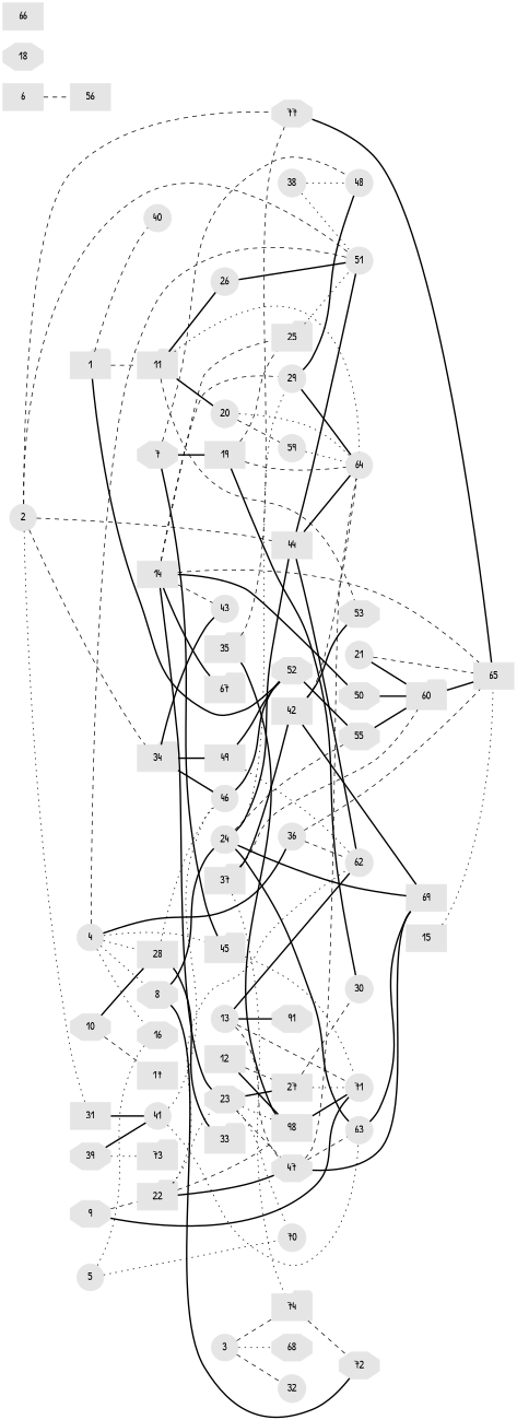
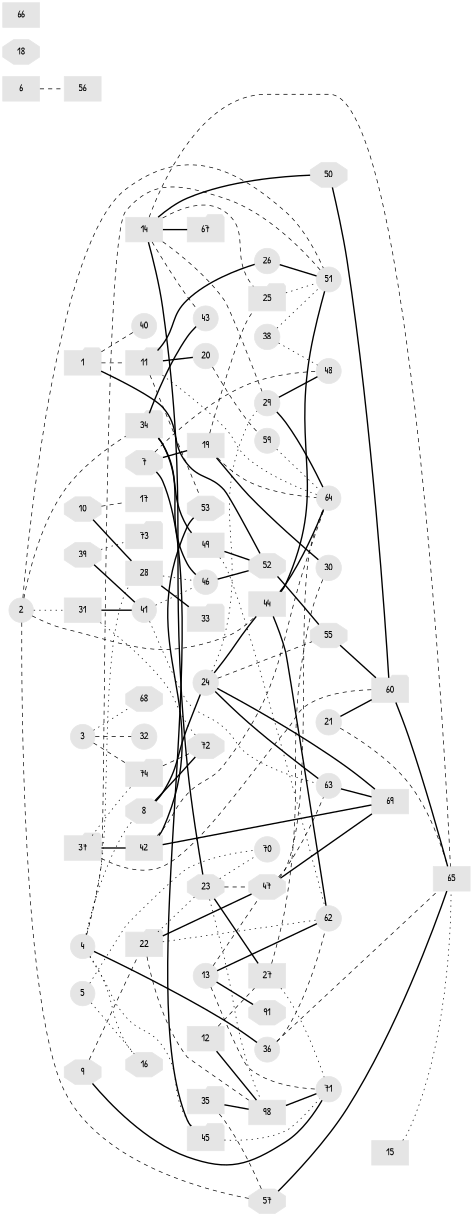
  graph {
    fontname="Patrick Hand"
    rankdir=LR
    node [color=gray90 fontname="Patrick Hand" shape=circle style=filled]
    edge [fontname="Patrick Hand" style=bold]
    1 [shape=folder]
    11 [shape=folder]
    40
    52 [shape=octagon]
    20
    26
    53 [shape=octagon]
    64
    55 [shape=octagon]
    31 [shape=box]
    2
    34 [shape=folder]
    44 [shape=box]
    51
-   57 [shape=octagon label=77]
+   57 [shape=octagon]
    72 [shape=octagon]
    41
    43
    46
    49 [shape=box]
    62
    65 [shape=box]
    3
    32
    n25 [label=74 shape=folder]
    68 [shape=octagon]
    4
    8 [shape=octagon]
    16 [shape=octagon]
    28 [shape=box]
    36
    45 [shape=folder]
    24
    33 [shape=folder]
    71
    5
    70
    6 [shape=box]
    56 [shape=box]
    7 [shape=octagon]
    19 [shape=box]
    48
    25 [shape=folder]
    30
    29
    63
    69 [shape=box]
    9 [shape=octagon]
    22 [shape=folder]
    n50 [label=98 shape=box]
    47 [shape=octagon]
    23 [shape=octagon]
    10 [shape=octagon]
    17 [shape=box]
    59
    12 [shape=box]
    27 [shape=box]
    13
    n59 [label=91 shape=octagon]
    14 [shape=box]
    50 [shape=octagon]
    67 [shape=folder]
    60 [shape=folder]
    15 [shape=box]
    18 [shape=octagon]
    21
    35 [shape=folder]
    37 [shape=folder]
    42 [shape=box]
    38
    39 [shape=octagon]
    73 [shape=folder]
    66 [shape=box]
    1 -- 11 [style=dashed]
    1 -- 40 [style=dashed]
    1 -- 52
    11 -- 20
    11 -- 26
    11 -- 53 [style=dashed]
    11 -- 64 [style=dotted]
    52 -- 55
-   20 -- 64 [style=dotted]
    20 -- 59 [style=dashed]
    26 -- 51
    55 -- 60
+   31 -- 72 [style=dotted]
    31 -- 41
    2 -- 31 [style=dotted]
    2 -- 34 [style=dashed]
    2 -- 44 [style=dashed]
    2 -- 51 [style=dashed]
    2 -- 57 [style=dashed]
    34 -- 43
    34 -- 46
    34 -- 49
    44 -- 64
    44 -- 51
    44 -- 62
    57 -- 65
    41 -- 46 [style=dotted]
    41 -- 63 [style=dotted]
    46 -- 52
    49 -- 52
    49 -- 62 [style=dotted]
    3 -- 32 [style=dashed]
    3 -- n25 [style=dashed]
    3 -- 68 [style=dotted]
    n25 -- 72 [style=dashed]
    4 -- 51 [style=dashed]
    4 -- 8 [style=dotted]
    4 -- 16 [style=dotted]
    4 -- 28 [style=dotted]
    4 -- 36
    4 -- 45 [style=dotted]
    8 -- 72
    8 -- 24
    28 -- 46 [style=dotted]
    28 -- 33
    36 -- 62 [style=dashed]
    36 -- 65 [style=dashed]
    45 -- 71 [style=dotted]
    24 -- 55 [style=dashed]
    24 -- 44
    24 -- 29 [style=dotted]
    24 -- 63
    24 -- 69
    5 -- 16 [style=dotted]
    5 -- 70 [style=dotted]
    6 -- 56 [style=dashed]
    7 -- 45
    7 -- 19
    7 -- 48 [style=dashed]
    19 -- 64 [style=dashed]
    19 -- 25 [style=dashed]
    19 -- 30
    25 -- 51 [style=dotted]
    29 -- 64
    29 -- 48
    63 -- 69
    9 -- 71
    9 -- 22 [style=dashed]
    22 -- 62 [style=dotted]
    22 -- n50 [style=dashed]
    22 -- 47
    22 -- 23 [style=dotted]
    n50 -- 71
    47 -- 64 [style=dashed]
    47 -- 63 [style=dashed]
    47 -- 69
    23 -- 70 [style=dotted]
    23 -- n50 [style=dotted]
    23 -- 47 [style=dashed]
    23 -- 27
    10 -- 28
    10 -- 17 [style=dashed]
    59 -- 64 [style=dotted]
    12 -- n50
    12 -- 27 [style=dashed]
    27 -- 71 [style=dotted]
    27 -- 30 [style=dashed]
    13 -- 62
    13 -- 71 [style=dashed]
    13 -- 47 [style=dashed]
    13 -- n59
    14 -- 43 [style=dashed]
    14 -- 65 [style=dashed]
    14 -- 25 [style=dashed]
    14 -- 29 [style=dashed]
    14 -- 23
    14 -- 50
    14 -- 67
    50 -- 60
    60 -- 65
    15 -- 65 [style=dotted]
    21 -- 65 [style=dashed]
    21 -- 60
    35 -- 57 [style=dashed]
    35 -- n50
    37 -- n25 [style=dotted]
    37 -- 60 [style=dashed]
    37 -- 42
    42 -- 53
    42 -- 64 [style=dashed]
    42 -- 69
    38 -- 51 [style=dotted]
    38 -- 48 [style=dotted]
    39 -- 41
    39 -- 73 [style=dotted]
  }
